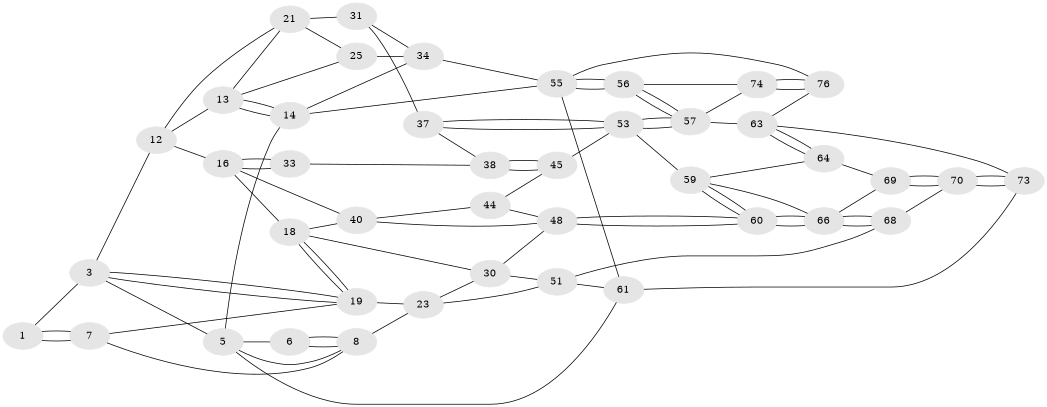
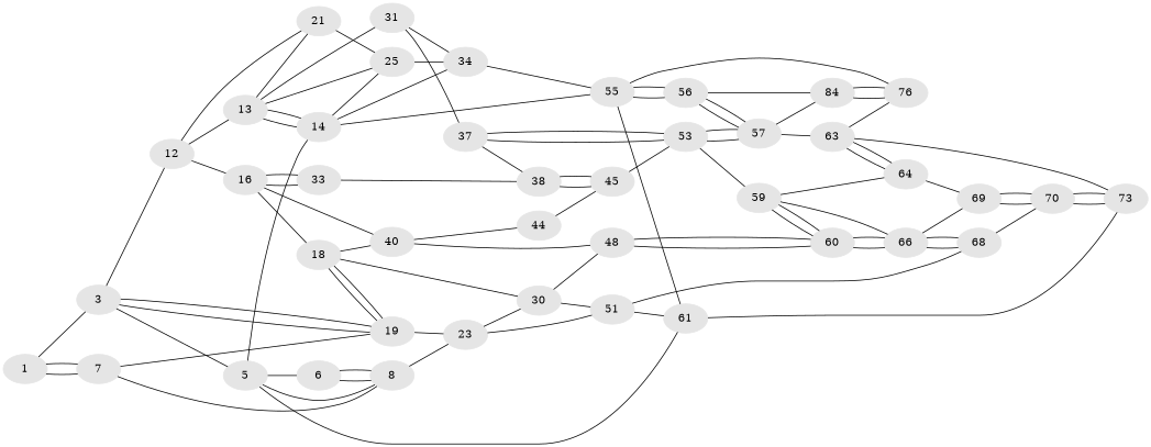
  graph {
    rankdir=LR
    node [color=gray90 style=filled]
    1 [super="+2"]
    3 [super="+4"]
    7 [super="+11"]
    5 [super="+10"]
    12 [super="+15"]
    19 [super="+22"]
    8 [super="+9"]
    6
    14 [super="+26"]
    61
    13 [super="+20"]
    16 [super="+17"]
    21 [super="+28"]
    23 [super="+24"]
    25 [super="+27"]
    34 [super="+35"]
    55 [super="+58"]
    73 [super="+78"]
    30 [super="+50"]
    51 [super="+52"]
    18 [super="+29"]
    33 [super="+42"]
    40 [super="+41"]
    31 [super="+36"]
    56
    76 [super="+77"]
    38 [super="+39"]
    48 [super="+49"]
    44 [super="+47"]
    37
    68
    60
    53 [super="+54"]
    45 [super="+46"]
    57 [super="+62"]
    59 [super="+65"]
    66 [super="+67"]
    70 [super="+71"]
-   74 [super="+75"]
+   74 [super="+75" label=84]
    63 [super="+72"]
    64
    69
    1 -- 3
    1 -- 7 [weight=2]
    1 -- 7
    3 -- 5
    3 -- 12
    3 -- 19
    3 -- 19
    7 -- 19
    7 -- 8
    5 -- 8
    5 -- 6
    5 -- 14
    5 -- 61
    12 -- 13
    12 -- 16
    12 -- 21
    19 -- 23
    8 -- 23
    6 -- 8
    6 -- 8
+   14 -- 25
    14 -- 34
    14 -- 55
    61 -- 73
    13 -- 14
    13 -- 14
    13 -- 21
    13 -- 25
    16 -- 18
    16 -- 33
    16 -- 33
    16 -- 40
    21 -- 25
-   21 -- 31
+   13 -- 31
    23 -- 30
    23 -- 51
    25 -- 34
    34 -- 55
    55 -- 61
    55 -- 56
    55 -- 56
    55 -- 76
    30 -- 51
    30 -- 48
    51 -- 61
    51 -- 68
    18 -- 19
    18 -- 19
    18 -- 30
    18 -- 40
    33 -- 38
    40 -- 48
    40 -- 44
    31 -- 34
    31 -- 37
    56 -- 57
    56 -- 57
    56 -- 74
    38 -- 45
    38 -- 45
    48 -- 60
    48 -- 60
-   44 -- 48
    44 -- 45
    37 -- 38
    37 -- 53
    37 -- 53
    68 -- 70
    60 -- 66
    60 -- 66
    53 -- 57
    53 -- 57
    53 -- 59
    45 -- 53
    57 -- 74
    57 -- 63
    59 -- 60
    59 -- 60
    59 -- 66
    59 -- 64
    66 -- 68
    66 -- 68
    66 -- 69
    70 -- 73 [weight=2]
    70 -- 73
    74 -- 76 [weight=2]
    74 -- 76
    63 -- 73
    63 -- 76
    63 -- 64
    63 -- 64
    64 -- 69
    69 -- 70
    69 -- 70
  }
